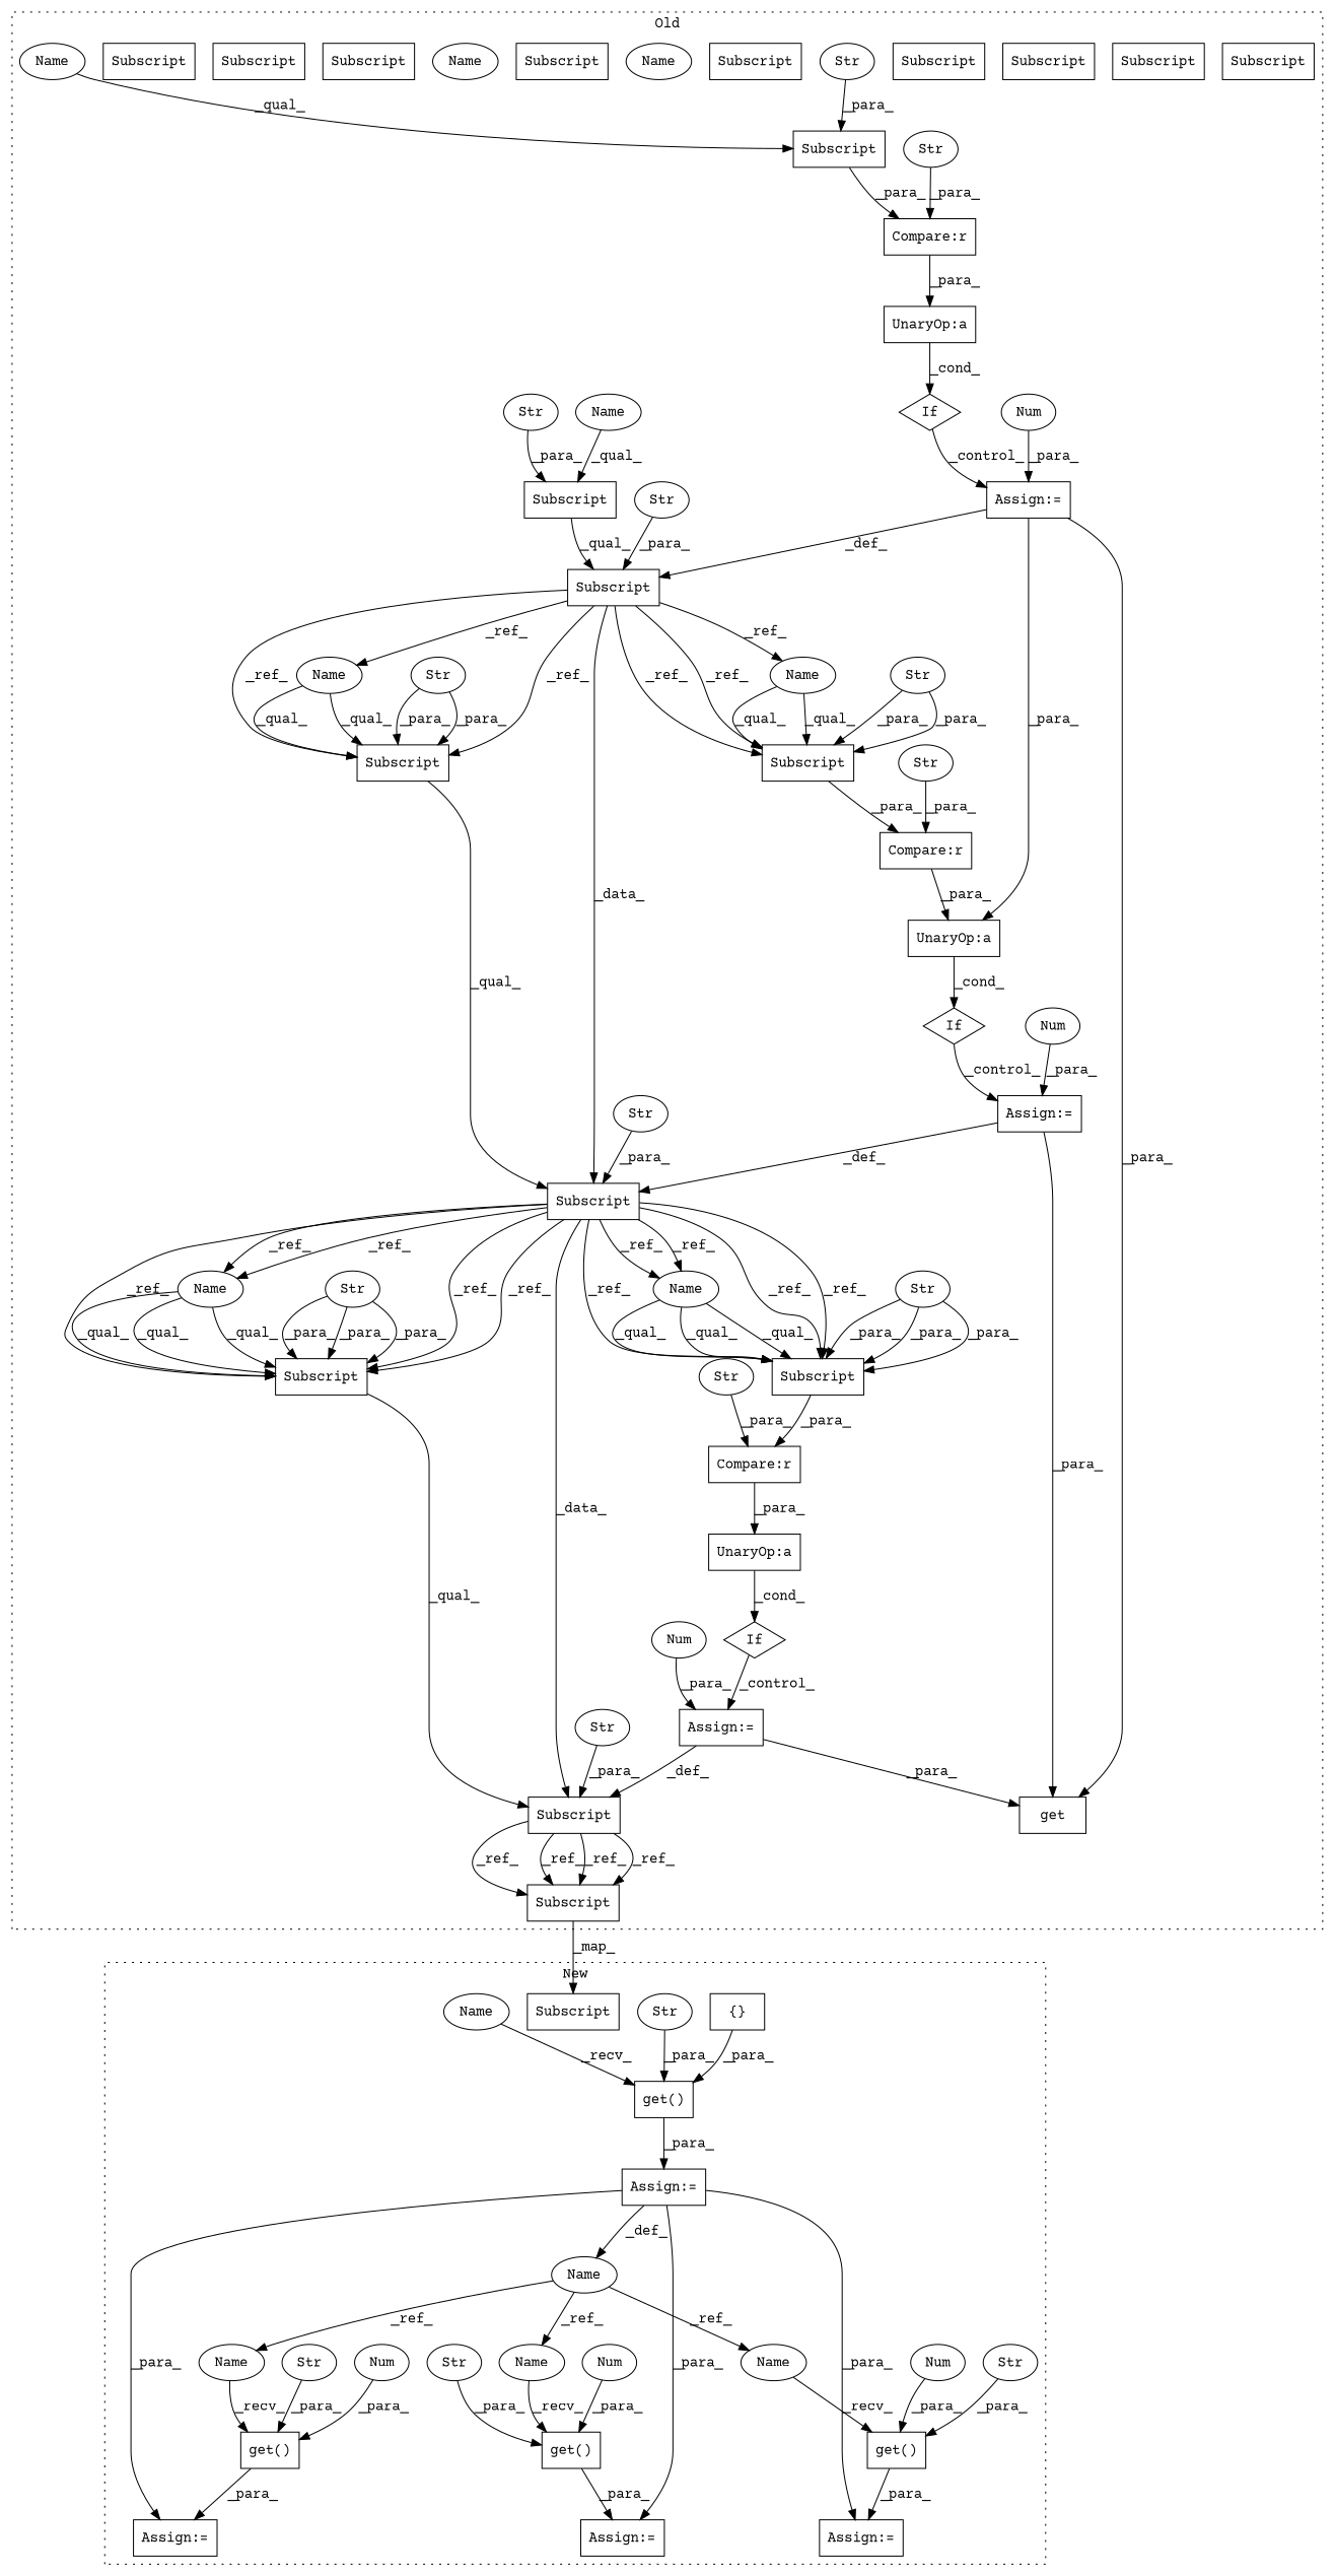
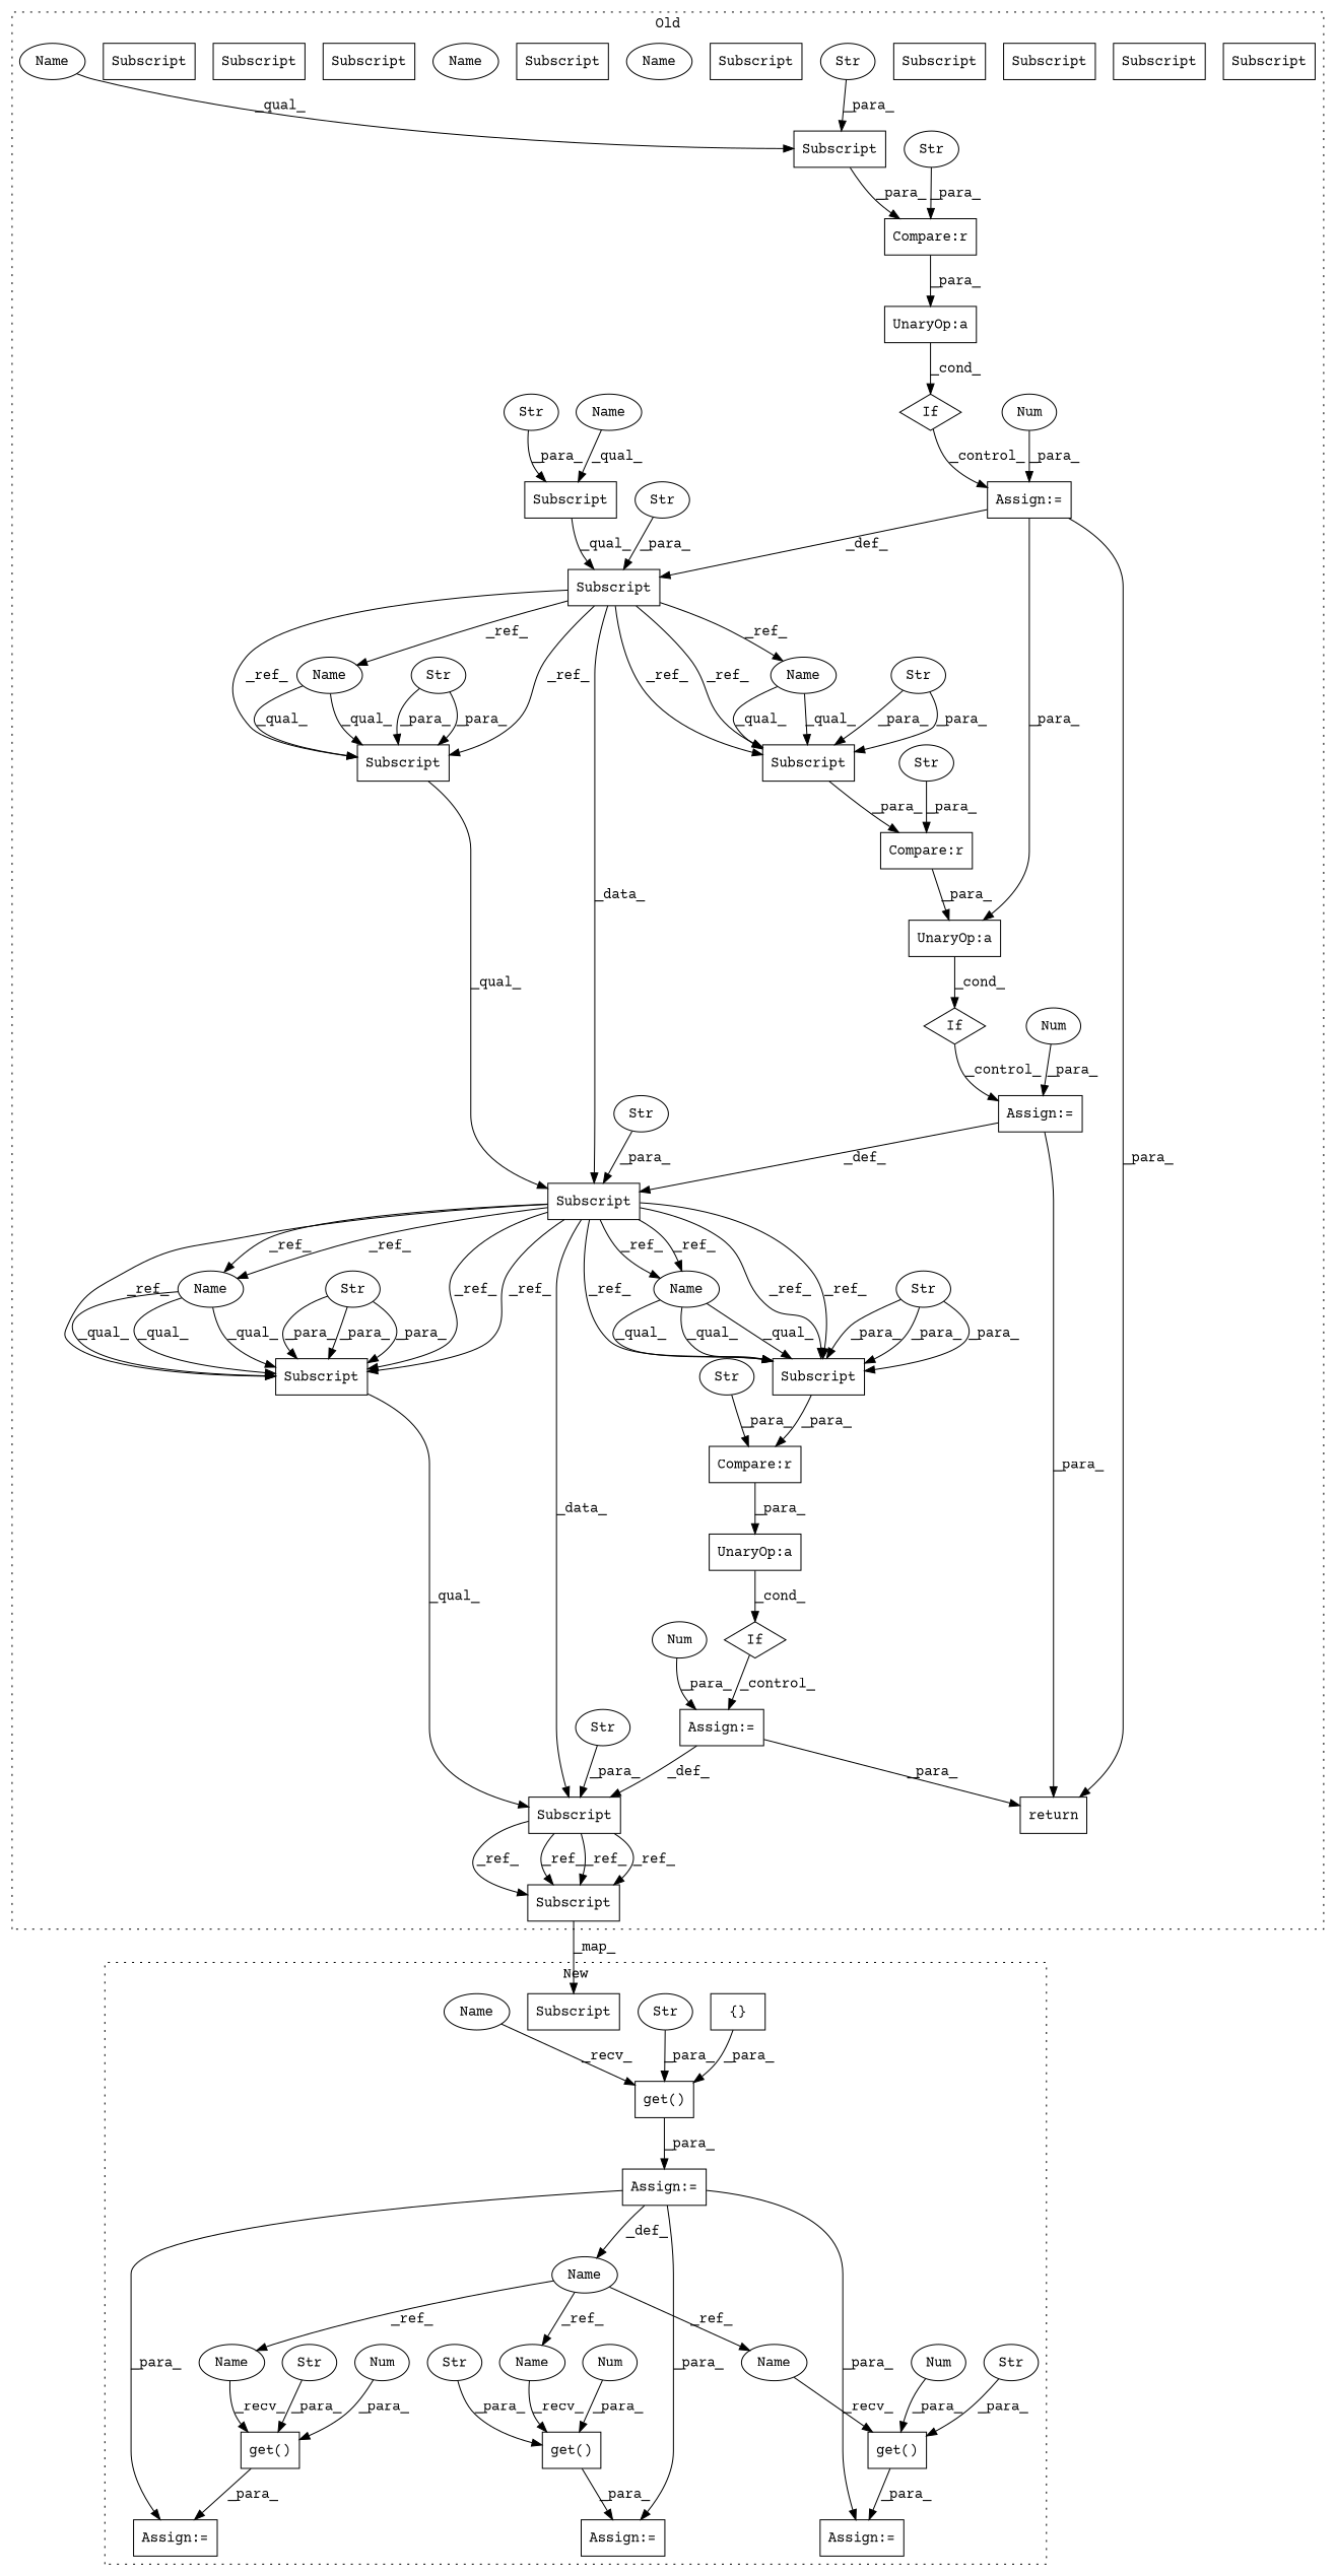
  digraph {
    fontname="Courier Prime"
    node [a=63 l="23,0" s="5066,0" shape=box fontname="Courier Prime"]
    edge [fontname="Courier Prime"]
    n1 [label=Subscript s="4930,0"]
    n2 [a=66 l=11 label=Str s=4941 shape=ellipse]
    n3 [a=40 l=34 label="Compare:r" s=4920]
    n4 [a=96 l=3 label=If s=4913 shape=diamond]
    n5 [a=61 l=38 label="UnaryOp:a" s=4916]
    n6 [a=66 l=5 label=Str s=4921 shape=ellipse]
    n7 [a=68 l=3 label="Assign:=" s=4904]
    n8 [a=96 l=3 label=If s=4813 shape=diamond]
    n9 [a=61 l=43 label="UnaryOp:a" s=4816]
    n10 [a=76 l=1 label=Num s=4907 shape=ellipse]
    n11 [a=68 l=3 label="Assign:=" s=4994]
-   n12 [a=93 l=7 label=get s=5115]
+   n12 [a=93 l=7 label=return s=5115]
    n13 [a=76 l=4 label=Num s=4997 shape=ellipse]
    n14 [a=96 l=3 label=If s=5006 shape=diamond]
    n15 [a=61 l=47 label="UnaryOp:a" s=5009]
    n16 [a=68 l=3 label="Assign:=" s=5105]
    n17 [l="39,0" label=Subscript]
    n18 [a=66 l=14 label=Str s=5090 shape=ellipse]
    n19 [l="30,0" label=Subscript s="4964,0"]
    n20 [a=40 l=39 label="Compare:r" s=4820]
    n21 [label=Subscript s="5032,0"]
    n22 [a=66 l=11 label=Str s=5043 shape=ellipse]
    n23 [a=66 l=10 label=Str s=4821 shape=ellipse]
    n24 [label=Subscript]
    n25 [a=66 l=11 label=Str s=5077 shape=ellipse]
    n26 [l="35,0" label=Subscript s="4869,0"]
    n27 [a=66 l=5 label=Str s=4988 shape=ellipse]
    n28 [label=Subscript s="4835,0"]
    n29 [label=Subscript s="4869,0"]
    n30 [l="30,0" label=Subscript s="5139,0"]
    n31 [a=66 l=10 label=Str s=4893 shape=ellipse]
    n32 [a=40 l=43 label="Compare:r" s=5013]
    n33 [a=66 l=11 label=Str s=4880 shape=ellipse]
    n34 [a=66 l=14 label=Str s=5014 shape=ellipse]
    n35 [a=66 l=11 label=Str s=4846 shape=ellipse]
    n36 [label=Subscript s="4964,0"]
    n37 [a=66 l=11 label=Str s=4975 shape=ellipse]
    n38 [a=76 l=1 label=Num s=5108 shape=ellipse]
    n39 [a=87 l=10 label=Name s=5066 shape=ellipse]
    n40 [l="30,0" label=Subscript s="5139,0"]
    n41 [a=87 l=10 label=Name s=5032 shape=ellipse]
    n42 [label=Subscript]
    n43 [label=Subscript s="5032,0"]
    n44 [a=87 l=10 label=Name s=4930 shape=ellipse]
    n45 [label=Subscript s="4964,0"]
    n46 [a=87 l=10 label=Name s=4964 shape=ellipse]
    n47 [l="30,0" label=Subscript s="5139,0"]
    n48 [label=Subscript]
    n49 [label=Subscript s="5032,0"]
    n50 [label=Subscript s="4930,0"]
    n51 [a=87 l=10 label=Name s=5066 shape=ellipse]
    n52 [a=87 l=10 label=Name s=5032 shape=ellipse]
    n53 [a=87 l=10 label=Name s=4835 shape=ellipse]
    n54 [a=87 l=10 label=Name s=4869 shape=ellipse]
    n55 [l="30,0" label=Subscript s="5139,0"]
    n56 [a=75 l="21,1" label="get()" s="7172,7204"]
    n57 [a=66 l=5 label=Str s=7193 shape=ellipse]
    n58 [a=68 l=3 label="Assign:=" s=7169]
    n59 [a=87 l=16 label=Name s=7060 shape=ellipse]
    n60 [a=75 l="21,1" label="get()" s="7126,7160"]
    n61 [a=66 l=10 label=Str s=7147 shape=ellipse]
    n62 [a=68 l=3 label="Assign:=" s=7123]
    n63 [a=75 l="21,1" label="get()" s="7225,7263"]
    n64 [a=66 l=14 label=Str s=7246 shape=ellipse]
    n65 [a=68 l=3 label="Assign:=" s=7222]
    n66 [a=95 l="2,1" label="{}" s="7107,7108"]
    n67 [a=75 l="15,1" label="get()" s="7079,7109"]
    n68 [a=66 l=11 label=Str s=7094 shape=ellipse]
    n69 [a=76 l=1 label=Num s=7262 shape=ellipse]
    n70 [a=76 l=4 label=Num s=7200 shape=ellipse]
    n71 [a=68 l=3 label="Assign:=" s=7076]
    n72 [l="30,0" label=Subscript s="7352,0"]
    n73 [a=76 l=1 label=Num s=7159 shape=ellipse]
    n74 [a=87 l=10 label=Name s=7079 shape=ellipse]
    n75 [a=87 l=16 label=Name s=7225 shape=ellipse]
    n76 [a=87 l=16 label=Name s=7172 shape=ellipse]
    n77 [a=87 l=16 label=Name s=7126 shape=ellipse]
    subgraph cluster_1 {
      label=Old
      style=dotted
      n1
      n2
      n3
      n4
      n5
      n6
      n7
      n8
      n9
      n10
      n11
      n12
      n13
      n14
      n15
      n16
      n17
      n18
      n19
      n20
      n21
      n22
      n23
      n24
      n25
      n26
      n27
      n28
      n29
      n30
      n31
      n32
      n33
      n34
      n35
      n36
      n37
      n38
      n39
      n40
      n41
      n42
      n43
      n44
      n45
      n46
      n47
      n48
      n49
      n50
      n51
      n52
      n53
      n54
      n55
    }
    subgraph cluster_2 {
      label=New
      style=dotted
      n56
      n57
      n58
      n59
      n60
      n61
      n62
      n63
      n64
      n65
      n66
      n67
      n68
      n69
      n70
      n71
      n72
      n73
      n74
      n75
      n76
      n77
    }
    n2 -> n50 [label=_para_]
    n2 -> n50 [label=_para_]
    n3 -> n5 [label=_para_]
    n4 -> n11 [label=_control_]
    n5 -> n4 [label=_cond_]
    n6 -> n3 [label=_para_]
    n7 -> n5 [label=_para_]
    n7 -> n12 [label=_para_]
    n7 -> n26 [label=_def_]
    n8 -> n7 [label=_control_]
    n9 -> n8 [label=_cond_]
    n10 -> n7 [label=_para_]
    n11 -> n12 [label=_para_]
    n11 -> n19 [label=_def_]
    n13 -> n11 [label=_para_]
    n14 -> n16 [label=_control_]
    n15 -> n14 [label=_cond_]
    n16 -> n12 [label=_para_]
    n16 -> n17 [label=_def_]
    n17 -> n55 [label=_ref_]
    n17 -> n55 [label=_ref_]
    n17 -> n55 [label=_ref_]
    n17 -> n55 [label=_ref_]
    n18 -> n17 [label=_para_]
    n19 -> n17 [label=_data_]
    n19 -> n48 [label=_ref_]
    n19 -> n48 [label=_ref_]
    n19 -> n48 [label=_ref_]
    n19 -> n49 [label=_ref_]
    n19 -> n49 [label=_ref_]
    n19 -> n49 [label=_ref_]
    n19 -> n51 [label=_ref_]
    n19 -> n51 [label=_ref_]
    n19 -> n52 [label=_ref_]
    n19 -> n52 [label=_ref_]
    n20 -> n9 [label=_para_]
    n22 -> n49 [label=_para_]
    n22 -> n49 [label=_para_]
    n22 -> n49 [label=_para_]
    n23 -> n20 [label=_para_]
    n25 -> n48 [label=_para_]
    n25 -> n48 [label=_para_]
    n25 -> n48 [label=_para_]
    n26 -> n19 [label=_data_]
    n26 -> n44 [label=_ref_]
    n26 -> n45 [label=_ref_]
    n26 -> n45 [label=_ref_]
    n26 -> n46 [label=_ref_]
    n26 -> n50 [label=_ref_]
    n26 -> n50 [label=_ref_]
    n27 -> n19 [label=_para_]
    n28 -> n20 [label=_para_]
    n29 -> n26 [label=_qual_]
    n31 -> n26 [label=_para_]
    n32 -> n15 [label=_para_]
    n33 -> n29 [label=_para_]
    n34 -> n32 [label=_para_]
    n35 -> n28 [label=_para_]
    n37 -> n45 [label=_para_]
    n37 -> n45 [label=_para_]
    n38 -> n16 [label=_para_]
    n44 -> n50 [label=_qual_]
    n44 -> n50 [label=_qual_]
    n45 -> n19 [label=_qual_]
    n46 -> n45 [label=_qual_]
    n46 -> n45 [label=_qual_]
    n48 -> n17 [label=_qual_]
    n49 -> n32 [label=_para_]
    n50 -> n3 [label=_para_]
    n51 -> n48 [label=_qual_]
    n51 -> n48 [label=_qual_]
    n51 -> n48 [label=_qual_]
    n52 -> n49 [label=_qual_]
    n52 -> n49 [label=_qual_]
    n52 -> n49 [label=_qual_]
    n53 -> n28 [label=_qual_]
    n54 -> n29 [label=_qual_]
    n55 -> n72 [label=_map_]
    n56 -> n58 [label=_para_]
    n57 -> n56 [label=_para_]
    n59 -> n75 [label=_ref_]
    n59 -> n76 [label=_ref_]
    n59 -> n77 [label=_ref_]
    n60 -> n62 [label=_para_]
    n61 -> n60 [label=_para_]
    n63 -> n65 [label=_para_]
    n64 -> n63 [label=_para_]
    n66 -> n67 [label=_para_]
    n67 -> n71 [label=_para_]
    n68 -> n67 [label=_para_]
    n69 -> n63 [label=_para_]
    n70 -> n56 [label=_para_]
    n71 -> n58 [label=_para_]
    n71 -> n59 [label=_def_]
    n71 -> n62 [label=_para_]
    n71 -> n65 [label=_para_]
    n73 -> n60 [label=_para_]
    n74 -> n67 [label=_recv_]
    n75 -> n63 [label=_recv_]
    n76 -> n56 [label=_recv_]
    n77 -> n60 [label=_recv_]
  }
